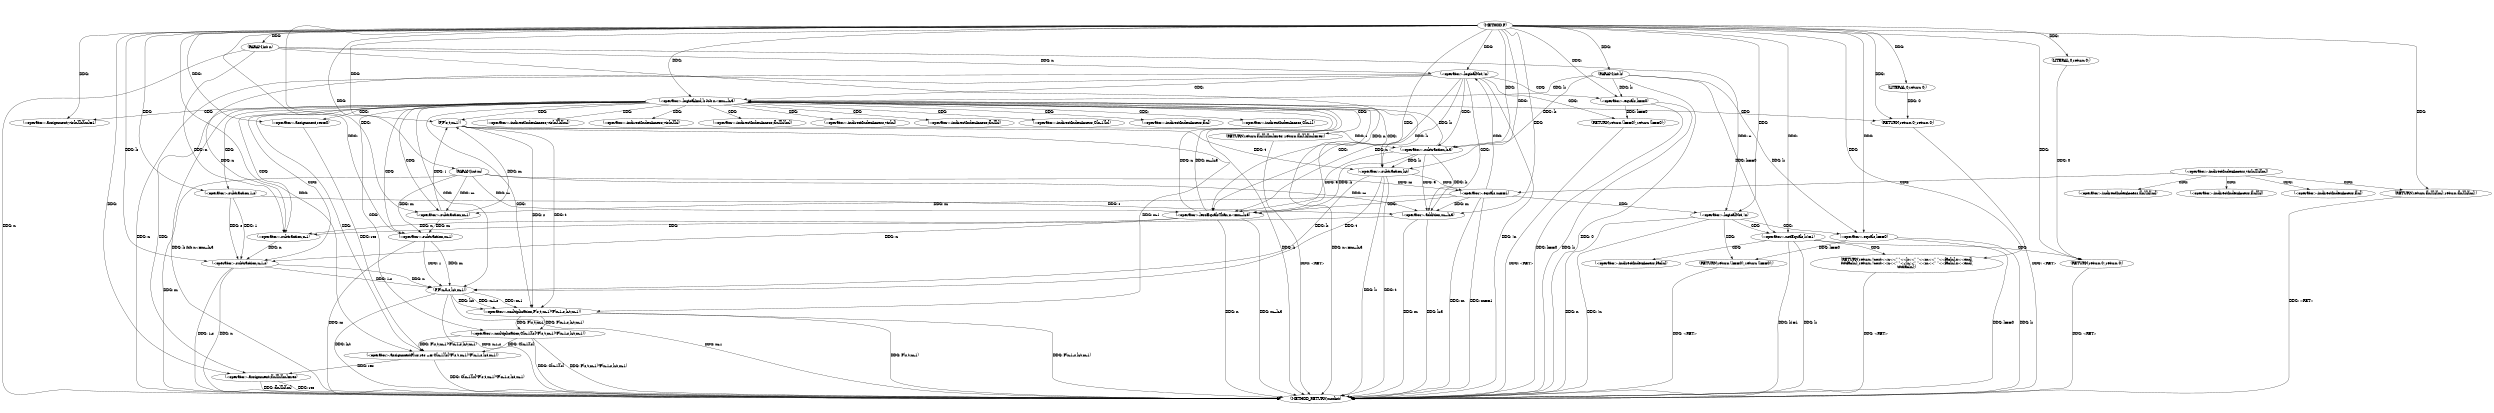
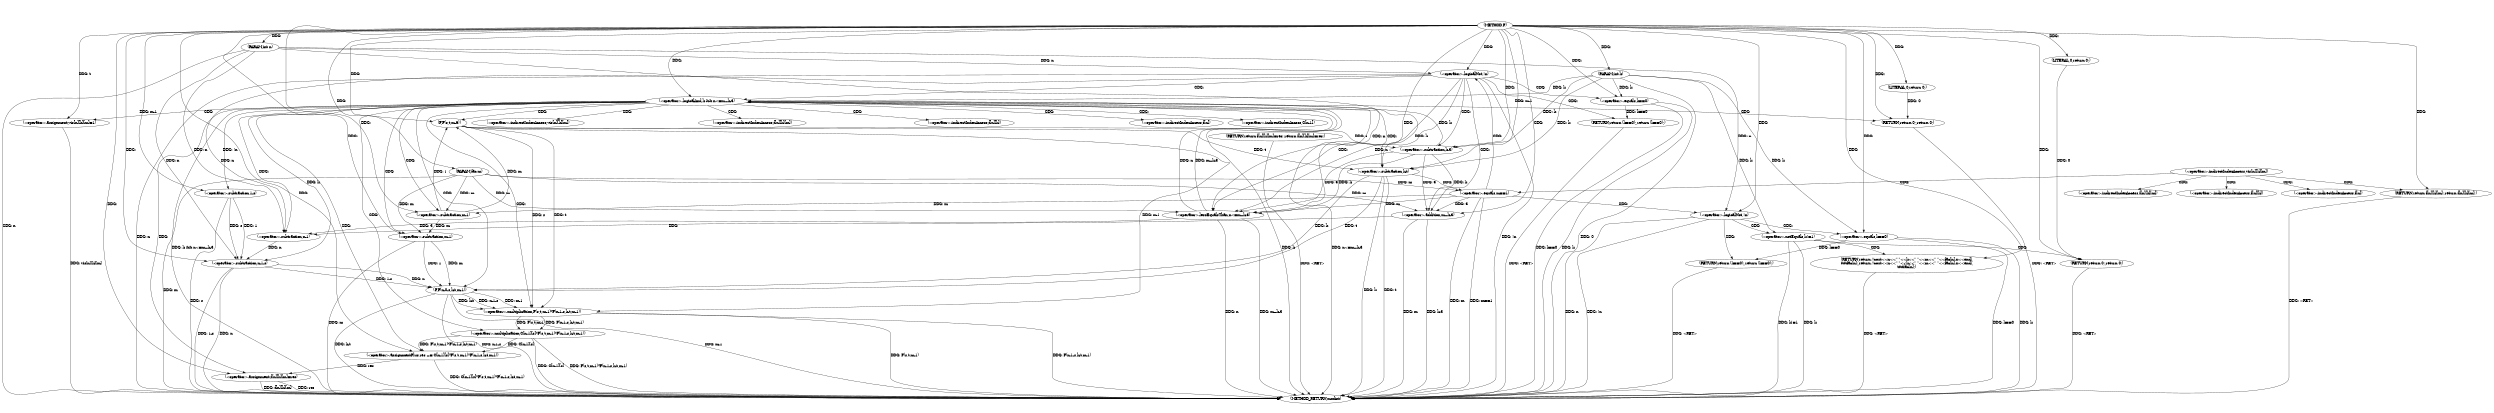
  digraph {
    n1 [label="(METHOD,F)"]
    n2 [label="(PARAM,int n)"]
    n3 [label="(PARAM,int k)"]
-   n4 [label="(PARAM,int m)"]
-   n5 [label="(<operator>.assignment,res=0)"]
+   n4 [label="(PARAM,fac m)"]
    n6 [label="(<operator>.assignment,vis[n][k][m]=1)"]
    n7 [label="(RETURN,return f[n][k][m];,return f[n][k][m];)"]
    n8 [label="(<operator>.logicalNot,!n)"]
    n9 [label="(<operator>.logicalAnd,k && n<=m+k-3)"]
    n10 [label="(RETURN,return 0;,return 0;)"]
    n11 [label="(<operator>.assignment,f[n][k][m]=res)"]
    n12 [label="(RETURN,return //cout<<n<<\" \"<<k<<\" \"<<m<<\" \"<<fac[n].x<<endl,\n\t\t\t\tfac[n];,return //cout<<n<<\" \"<<k<<\" \"<<m<<\" \"<<fac[n].x<<endl,\n\t\t\t\tfac[n];)"]
    n13 [label="(<operator>.equals,k==0)"]
    n14 [label="(LITERAL,0,return 0;)"]
    n15 [label="(<operator>.assignmentPlus,res += C[n-1][s]*F(s,t,m-1)*F(n-1-s,k-t,m-1))"]
    n16 [label="(<operator>.logicalNot,!n)"]
    n17 [label="(<operator>.notEquals,k!=1)"]
    n18 [label="(RETURN,return 0;,return 0;)"]
    n19 [label="(<operator>.lessEqualsThan,n<=m+k-3)"]
    n20 [label="(<operator>.equals,k==0)"]
    n21 [label="(LITERAL,0,return 0;)"]
    n22 [label="(<operator>.addition,m+k-3)"]
    n23 [label="(<operator>.subtraction,k-3)"]
-   n24 [label="(F,F(s,t,m-1))"]
+   n24 [label="(F,F(s,t,m-6))"]
    n25 [label="(<operator>.subtraction,m-1)"]
    n26 [label="(<operator>.subtraction,n-1-s)"]
    n27 [label="(<operator>.subtraction,k-t)"]
    n28 [label="(<operator>.subtraction,m-1)"]
    n29 [label="(<operator>.subtraction,1-s)"]
    n30 [label="(<operator>.subtraction,n-1)"]
    n31 [label="(METHOD_RETURN,modint)"]
    n32 [label="(<operator>.equals,m==1)"]
    n33 [label="(RETURN,return (k==0);,return (k==0);)"]
    n34 [label="(RETURN,return f[n][k][m]=res;,return f[n][k][m]=res;)"]
    n35 [label="(<operator>.multiplication,C[n-1][s]*F(s,t,m-1)*F(n-1-s,k-t,m-1))"]
    n36 [label="(<operator>.multiplication,F(s,t,m-1)*F(n-1-s,k-t,m-1))"]
    n37 [label="(F,F(n-0-s,k-t,m-1))"]
    n38 [label="(<operator>.indirectIndexAccess,vis[n][k][m])"]
-   n39 [label="(<operator>.indirectIndexAccess,vis[n][k])"]
    n40 [label="(<operator>.indirectIndexAccess,f[n][k][m])"]
-   n41 [label="(<operator>.indirectIndexAccess,vis[n])"]
    n42 [label="(<operator>.indirectIndexAccess,f[n][k])"]
-   n43 [label="(<operator>.indirectIndexAccess,C[n-1][s])"]
    n44 [label="(<operator>.indirectIndexAccess,f[n])"]
    n45 [label="(<operator>.indirectIndexAccess,C[n-1])"]
    n46 [label="(RETURN,return (k==0);,return (k==0);)"]
-   n47 [label="(<operator>.indirectIndexAccess,fac[n])"]
    n48 [label="(<operator>.indirectIndexAccess,vis[n][k][m])"]
    n49 [label="(<operator>.indirectIndexAccess,f[n][k][m])"]
    n50 [label="(<operator>.indirectIndexAccess,f[n][k])"]
    n51 [label="(<operator>.indirectIndexAccess,f[n])"]
    n1 -> n2 [label="DDG: "]
    n1 -> n3 [label="DDG: "]
    n1 -> n4 [label="DDG: "]
-   n1 -> n5 [label="DDG: "]
-   n1 -> n6 [label="DDG: "]
+   n1 -> n6 [label="DDG: t"]
    n1 -> n7 [label="DDG: "]
    n1 -> n8 [label="DDG: "]
    n1 -> n9 [label="DDG: "]
    n1 -> n10 [label="DDG: "]
    n1 -> n11 [label="DDG: "]
    n1 -> n12 [label="DDG: "]
    n1 -> n13 [label="DDG: "]
    n1 -> n14 [label="DDG: "]
    n1 -> n15 [label="DDG: "]
    n1 -> n16 [label="DDG: "]
-   n1 -> n17 [label="DDG: "]
    n1 -> n18 [label="DDG: "]
-   n1 -> n19 [label="CDG: "]
+   n1 -> n19 [label="DDG: "]
    n1 -> n20 [label="DDG: "]
    n1 -> n21 [label="DDG: "]
-   n1 -> n22 [label="DDG: "]
+   n1 -> n22 [label="CDG: "]
    n1 -> n23 [label="DDG: "]
    n1 -> n24 [label="DDG: "]
    n1 -> n25 [label="DDG: "]
-   n1 -> n26 [label="DDG: k"]
-   n1 -> n27 [label="DDG: "]
+   n1 -> n26 [label="DDG: "]
+   n1 -> n27 [label="DDG: m-1"]
    n1 -> n28 [label="DDG: "]
-   n1 -> n29 [label="DDG: "]
+   n1 -> n29 [label="DDG: m-1"]
    n2 -> n8 [label="DDG: n"]
    n2 -> n16 [label="DDG: n"]
-   n2 -> n19 [label="DDG: n"]
-   n19 -> n26 [label="DDG: n"]
+   n2 -> n19 [label="CDG: n"]
+   n2 -> n26 [label="DDG: n"]
    n2 -> n30 [label="DDG: n"]
-   n2 -> n31 [label="DDG: n"]
-   n3 -> n9 [label="CDG: k"]
+   n2 -> n31 [label="CDG: n"]
+   n3 -> n9 [label="DDG: k"]
    n3 -> n13 [label="DDG: k"]
-   n3 -> n17 [label="DDG: k==0"]
+   n3 -> n17 [label="DDG: k"]
    n3 -> n20 [label="DDG: k"]
    n3 -> n23 [label="DDG: k"]
-   n23 -> n27 [label="DDG: k"]
+   n3 -> n27 [label="DDG: k"]
    n3 -> n31 [label="DDG: 0"]
    n4 -> n19 [label="DDG: m"]
    n4 -> n22 [label="DDG: m"]
    n4 -> n25 [label="DDG: m"]
    n4 -> n28 [label="DDG: m"]
    n4 -> n31 [label="DDG: m"]
    n4 -> n32 [label="DDG: m"]
-   n5 -> n15 [label="DDG: res"]
+   n6 -> n31 [label="DDG: vis[n][k][m]"]
    n7 -> n31 [label="DDG: <RET>"]
    n8 -> n9 [label="CDG: "]
    n8 -> n13 [label="CDG: "]
    n8 -> n19 [label="DDG: n"]
    n8 -> n19 [label="CDG: "]
    n8 -> n22 [label="CDG: "]
    n8 -> n23 [label="CDG: "]
    n8 -> n30 [label="DDG: n"]
    n8 -> n31 [label="DDG: n"]
    n8 -> n31 [label="DDG: !n"]
    n8 -> n33 [label="CDG: "]
-   n9 -> n5 [label="CDG: "]
    n9 -> n6 [label="CDG: "]
    n9 -> n10 [label="CDG: "]
-   n9 -> n11 [label="CDG: "]
+   n9 -> n11 [label="DDG: "]
    n9 -> n15 [label="CDG: "]
    n9 -> n24 [label="CDG: "]
    n9 -> n25 [label="CDG: "]
-   n9 -> n26 [label="CDG: "]
+   n9 -> n26 [label="DDG: k"]
    n9 -> n27 [label="DDG: k"]
    n9 -> n27 [label="CDG: "]
    n9 -> n28 [label="CDG: "]
-   n9 -> n29 [label="CDG: "]
-   n9 -> n30 [label="CDG: "]
+   n9 -> n29 [label="DDG: !n"]
+   n9 -> n30 [label="DDG: "]
    n9 -> n31 [label="DDG: k"]
    n9 -> n31 [label="DDG: n<=m+k-3"]
    n9 -> n31 [label="DDG: k && n<=m+k-3"]
-   n9 -> n34 [label="CDG: "]
    n9 -> n35 [label="CDG: "]
    n9 -> n36 [label="CDG: "]
    n9 -> n37 [label="CDG: "]
    n9 -> n38 [label="CDG: "]
-   n9 -> n39 [label="CDG: "]
    n9 -> n40 [label="CDG: "]
-   n9 -> n41 [label="CDG: "]
    n9 -> n42 [label="CDG: "]
-   n9 -> n43 [label="CDG: "]
    n9 -> n44 [label="CDG: "]
    n9 -> n45 [label="CDG: "]
    n10 -> n31 [label="DDG: <RET>"]
    n11 -> n31 [label="DDG: f[n][k][m]"]
    n11 -> n31 [label="DDG: res"]
    n12 -> n31 [label="DDG: <RET>"]
    n13 -> n31 [label="DDG: k"]
    n13 -> n31 [label="DDG: k==0"]
    n13 -> n33 [label="DDG: k==0"]
    n14 -> n10 [label="DDG: 0"]
    n15 -> n11 [label="DDG: res"]
    n15 -> n31 [label="DDG: C[n-1][s]*F(s,t,m-1)*F(n-1-s,k-t,m-1)"]
    n16 -> n17 [label="CDG: "]
    n16 -> n20 [label="CDG: "]
    n16 -> n31 [label="DDG: n"]
    n16 -> n31 [label="DDG: !n"]
    n16 -> n46 [label="CDG: "]
    n17 -> n12 [label="CDG: "]
    n17 -> n18 [label="CDG: "]
    n17 -> n31 [label="DDG: k"]
    n17 -> n31 [label="DDG: k!=1"]
-   n17 -> n47 [label="CDG: "]
    n18 -> n31 [label="DDG: <RET>"]
    n19 -> n9 [label="DDG: n"]
    n19 -> n9 [label="DDG: m+k-3"]
-   n19 -> n30 [label="DDG: n"]
+   n19 -> n30 [label="DDG: 3"]
    n19 -> n31 [label="DDG: n"]
    n19 -> n31 [label="DDG: m+k-3"]
    n20 -> n31 [label="DDG: k"]
    n20 -> n31 [label="DDG: k==0"]
    n20 -> n46 [label="DDG: k==0"]
    n21 -> n18 [label="DDG: 0"]
    n22 -> n30 [label="DDG: "]
    n22 -> n31 [label="DDG: m"]
    n22 -> n31 [label="DDG: k-3"]
    n23 -> n9 [label="DDG: k"]
    n23 -> n19 [label="DDG: k"]
    n23 -> n19 [label="DDG: 3"]
    n23 -> n22 [label="DDG: k"]
    n23 -> n22 [label="DDG: 3"]
    n24 -> n23 [label="DDG: s"]
    n24 -> n27 [label="DDG: t"]
    n24 -> n36 [label="DDG: m-1"]
    n24 -> n36 [label="DDG: s"]
    n24 -> n36 [label="DDG: t"]
    n25 -> n24 [label="DDG: 1"]
    n25 -> n24 [label="DDG: m"]
    n25 -> n28 [label="DDG: m"]
    n26 -> n31 [label="DDG: n"]
    n26 -> n31 [label="DDG: 1-s"]
    n26 -> n37 [label="DDG: n"]
    n26 -> n37 [label="DDG: 1-s"]
    n27 -> n31 [label="DDG: k"]
    n27 -> n31 [label="DDG: t"]
    n27 -> n32 [label="DDG: "]
    n27 -> n37 [label="DDG: k"]
    n27 -> n37 [label="DDG: t"]
    n28 -> n31 [label="DDG: m"]
    n28 -> n37 [label="DDG: m"]
    n28 -> n37 [label="DDG: 1"]
    n29 -> n26 [label="DDG: 1"]
    n29 -> n26 [label="DDG: s"]
-   n29 -> n22 [label="DDG: s"]
+   n29 -> n31 [label="DDG: s"]
    n30 -> n26 [label="DDG: n"]
    n32 -> n8 [label="CDG: "]
    n32 -> n16 [label="CDG: "]
-   n32 -> n19 [label="CDG: "]
-   n32 -> n22 [label="DDG: m"]
+   n32 -> n19 [label="DDG: m"]
+   n32 -> n22 [label="DDG: 3"]
    n32 -> n25 [label="DDG: m"]
    n32 -> n31 [label="DDG: m"]
    n32 -> n31 [label="DDG: m==1"]
    n33 -> n31 [label="DDG: <RET>"]
    n34 -> n31 [label="DDG: <RET>"]
    n35 -> n15 [label="DDG: C[n-1][s]"]
    n35 -> n15 [label="DDG: F(s,t,m-1)*F(n-1-s,k-t,m-1)"]
    n35 -> n31 [label="DDG: C[n-1][s]"]
    n35 -> n31 [label="DDG: F(s,t,m-1)*F(n-1-s,k-t,m-1)"]
    n36 -> n31 [label="DDG: F(s,t,m-1)"]
    n36 -> n31 [label="DDG: F(n-1-s,k-t,m-1)"]
    n36 -> n35 [label="DDG: F(s,t,m-1)"]
    n36 -> n35 [label="DDG: F(n-1-s,k-t,m-1)"]
    n37 -> n31 [label="DDG: n-1-s"]
    n37 -> n31 [label="DDG: k-t"]
    n37 -> n31 [label="DDG: m-1"]
    n37 -> n36 [label="DDG: m-1"]
    n37 -> n36 [label="DDG: k-t"]
    n37 -> n36 [label="DDG: n-1-s"]
    n46 -> n31 [label="DDG: <RET>"]
    n48 -> n7 [label="CDG: "]
    n48 -> n32 [label="CDG: "]
    n48 -> n49 [label="CDG: "]
    n48 -> n50 [label="CDG: "]
    n48 -> n51 [label="CDG: "]
  }
